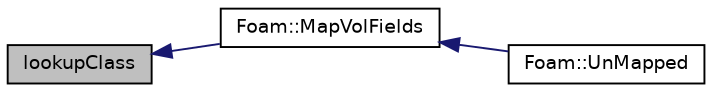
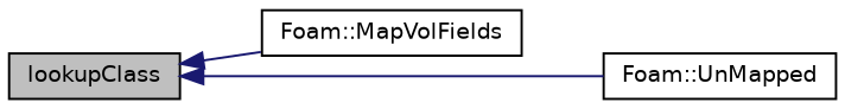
  digraph {
    rankdir=LR
    node [color=black fontname=Helvetica fontsize=10 shape=record]
    edge [color=midnightblue dir=back fontname=Helvetica fontsize=10 labelfontname=Helvetica labelfontsize=10 style=solid]
    n1 [fillcolor=grey75 fontcolor=black height=0.2 label=lookupClass style=filled width=0.4]
    n2 [height=0.2 label="Foam::MapVolFields" width=0.4]
    n3 [height=0.2 label="Foam::UnMapped" width=0.4]
    n1 -> n2
-   n2 -> n3
+   n1 -> n3
  }
